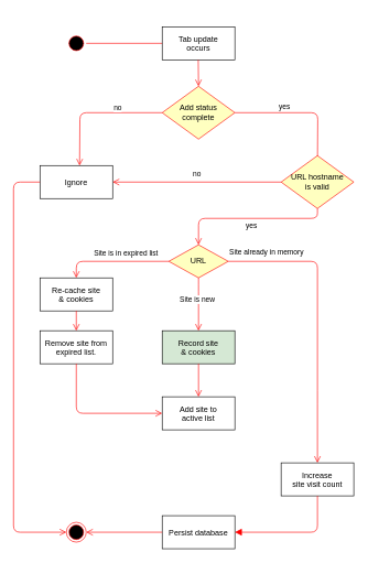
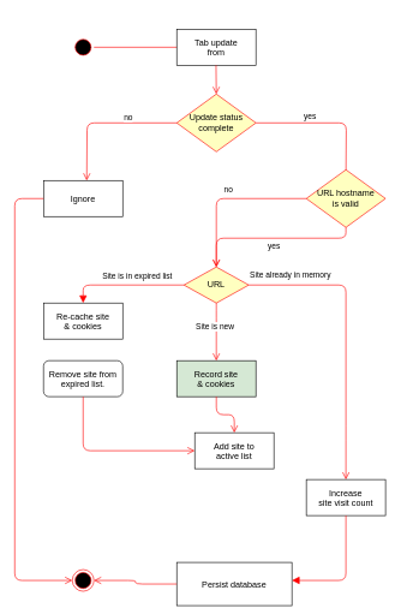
  <mxCell id="0" />
  <mxCell id="1" parent="0" />
  <mxCell id="2" value="" style="ellipse;shape=startState;fillColor=#000000;strokeColor=#ff0000;" parent="1" vertex="1"><mxGeometry x="100" y="50" width="30" height="30" as="geometry" /></mxCell>
  <mxCell id="3" value="" style="edgeStyle=elbowEdgeStyle;elbow=horizontal;verticalAlign=bottom;endArrow=open;endSize=8;strokeColor=#FF0000;endFill=1;rounded=0" parent="1" source="2" edge="1"><mxGeometry x="785" y="-192" as="geometry"><mxPoint x="299.828" y="40" as="targetPoint" /><Array as="points"><mxPoint x="300" y="20" /></Array></mxGeometry></mxCell>
- <mxCell id="4" value="Tab update&#10;occurs" style="" parent="1" vertex="1"><mxGeometry x="245" y="40" width="110" height="50" as="geometry" /></mxCell>
+ <mxCell id="4" value="Tab update&#10;from" style="" parent="1" vertex="1"><mxGeometry x="245" y="40" width="110" height="50" as="geometry" /></mxCell>
  <mxCell id="5" value="" style="edgeStyle=elbowEdgeStyle;elbow=horizontal;verticalAlign=bottom;endArrow=open;endSize=8;strokeColor=#FF0000;endFill=1;rounded=0" parent="1" edge="1"><mxGeometry x="784.58" y="-102" as="geometry"><mxPoint x="299.747" y="130" as="targetPoint" /><mxPoint x="299.58" y="90" as="sourcePoint" /></mxGeometry></mxCell>
- <mxCell id="6" value="Add status complete" style="rhombus;whiteSpace=wrap;html=1;fillColor=#ffffc0;strokeColor=#ff0000;" parent="1" vertex="1"><mxGeometry x="245" y="130" width="110" height="80" as="geometry" /></mxCell>
+ <mxCell id="6" value="Update status complete" style="rhombus;whiteSpace=wrap;html=1;fillColor=#ffffc0;strokeColor=#ff0000;" parent="1" vertex="1"><mxGeometry x="245" y="130" width="110" height="80" as="geometry" /></mxCell>
  <mxCell id="7" value="yes" style="edgeStyle=orthogonalEdgeStyle;html=1;align=left;verticalAlign=bottom;endArrow=open;endSize=8;strokeColor=#ff0000;" parent="1" source="6" edge="1"><mxGeometry x="-0.365" relative="1" as="geometry"><mxPoint x="480" y="250" as="targetPoint" /><mxPoint as="offset" /></mxGeometry></mxCell>
  <mxCell id="8" value="no" style="edgeStyle=orthogonalEdgeStyle;html=1;align=left;verticalAlign=top;endArrow=open;endSize=8;strokeColor=#ff0000;" parent="1" source="6" edge="1"><mxGeometry x="-0.268" y="-20" relative="1" as="geometry"><mxPoint x="120" y="250" as="targetPoint" /><mxPoint as="offset" /></mxGeometry></mxCell>
  <mxCell id="9" value="Ignore" style="" parent="1" vertex="1"><mxGeometry x="60" y="250" width="110" height="50" as="geometry" /></mxCell>
  <mxCell id="10" value="URL hostname&lt;br&gt;is valid" style="rhombus;whiteSpace=wrap;html=1;fillColor=#ffffc0;strokeColor=#ff0000;" parent="1" vertex="1"><mxGeometry x="425" y="235" width="110" height="80" as="geometry" /></mxCell>
- <mxCell id="11" value="no" style="edgeStyle=orthogonalEdgeStyle;html=1;align=left;verticalAlign=top;endArrow=open;endSize=8;strokeColor=#ff0000;" parent="1" source="10" target="9" edge="1"><mxGeometry x="0.059" y="-25" relative="1" as="geometry"><mxPoint x="200" y="409.97" as="targetPoint" /><mxPoint x="325.047" y="330.004" as="sourcePoint" /><mxPoint as="offset" /></mxGeometry></mxCell>
+ <mxCell id="11" value="no" style="edgeStyle=orthogonalEdgeStyle;html=1;align=left;verticalAlign=top;endArrow=open;endSize=8;strokeColor=#ff0000;" parent="1" source="10" target="14" edge="1"><mxGeometry x="0.059" y="-25" relative="1" as="geometry"><mxPoint x="200" y="409.97" as="targetPoint" /><mxPoint x="325.047" y="330.004" as="sourcePoint" /><mxPoint as="offset" /></mxGeometry></mxCell>
  <mxCell id="12" value="Re-cache site&#10;&amp; cookies" style="" parent="1" vertex="1"><mxGeometry x="60" y="420" width="110" height="50" as="geometry" /></mxCell>
  <mxCell id="13" value="yes" style="edgeStyle=orthogonalEdgeStyle;html=1;align=left;verticalAlign=bottom;endArrow=open;endSize=8;strokeColor=#ff0000;" parent="1" source="10" edge="1"><mxGeometry x="0.064" y="20" relative="1" as="geometry"><mxPoint x="300" y="370" as="targetPoint" /><mxPoint x="390.003" y="390.004" as="sourcePoint" /><mxPoint as="offset" /><Array as="points"><mxPoint x="480" y="330" /><mxPoint x="300" y="330" /></Array></mxGeometry></mxCell>
  <mxCell id="14" value="URL" style="rhombus;whiteSpace=wrap;html=1;fillColor=#ffffc0;strokeColor=#ff0000;" parent="1" vertex="1"><mxGeometry x="255" y="370" width="90" height="50" as="geometry" /></mxCell>
- <mxCell id="15" value="Site is in expired list" style="edgeStyle=orthogonalEdgeStyle;html=1;align=left;verticalAlign=top;endArrow=open;endSize=8;strokeColor=#ff0000;" parent="1" source="14" target="12" edge="1"><mxGeometry x="0.395" y="-25" relative="1" as="geometry"><mxPoint x="120" y="450" as="targetPoint" /><mxPoint x="30" y="450" as="sourcePoint" /><Array as="points"><mxPoint x="115" y="395" /></Array><mxPoint as="offset" /></mxGeometry></mxCell>
+ <mxCell id="15" value="Site is in expired list" style="edgeStyle=orthogonalEdgeStyle;html=1;align=left;verticalAlign=top;endArrow=block;endSize=8;strokeColor=#ff0000;" parent="1" source="14" target="12" edge="1"><mxGeometry x="0.395" y="-25" relative="1" as="geometry"><mxPoint x="120" y="450" as="targetPoint" /><mxPoint x="30" y="450" as="sourcePoint" /><Array as="points"><mxPoint x="115" y="395" /></Array><mxPoint as="offset" /></mxGeometry></mxCell>
  <mxCell id="16" value="Site already in memory" style="edgeStyle=orthogonalEdgeStyle;html=1;align=left;verticalAlign=bottom;endArrow=open;endSize=8;strokeColor=#ff0000;" parent="1" source="14" target="18" edge="1"><mxGeometry x="-1" y="5" relative="1" as="geometry"><mxPoint x="635" y="455" as="targetPoint" /><mxPoint x="635" y="425" as="sourcePoint" /><Array as="points"><mxPoint x="480" y="395" /><mxPoint x="480" y="600" /></Array><mxPoint as="offset" /></mxGeometry></mxCell>
  <mxCell id="17" value="Record site&#10;&amp; cookies" style="fillColor=#d5e8d4;" parent="1" vertex="1"><mxGeometry x="245" y="500" width="110" height="50" as="geometry" /></mxCell>
- <mxCell id="18" value="Increase&#10;site visit count" style="" parent="1" vertex="1"><mxGeometry x="425" y="700" width="110" height="50" as="geometry" /></mxCell>
- <mxCell id="19" value="Persist database" style="" parent="1" vertex="1"><mxGeometry x="245" y="780" width="110" height="50" as="geometry" /></mxCell>
+ <mxCell id="18" value="Increase&#10;site visit count" style="" parent="1" vertex="1"><mxGeometry x="425" y="665" width="110" height="50" as="geometry" /></mxCell>
+ <mxCell id="19" value="Persist database" style="" parent="1" vertex="1"><mxGeometry x="245" y="780" width="160" height="60" as="geometry" /></mxCell>
  <mxCell id="20" value="Site is new" style="edgeStyle=orthogonalEdgeStyle;html=1;align=left;verticalAlign=top;endArrow=open;endSize=8;strokeColor=#ff0000;" parent="1" source="14" target="17" edge="1"><mxGeometry x="-0.5" y="-30" relative="1" as="geometry"><mxPoint x="480" y="460" as="targetPoint" /><mxPoint x="615" y="395" as="sourcePoint" /><Array as="points"><mxPoint x="300" y="440" /><mxPoint x="300" y="440" /></Array><mxPoint as="offset" /></mxGeometry></mxCell>
- <mxCell id="21" value="Add site to &#10;active list" style="" parent="1" vertex="1"><mxGeometry x="245" y="600" width="110" height="50" as="geometry" /></mxCell>
+ <mxCell id="21" value="Add site to &#10;active list" style="" parent="1" vertex="1"><mxGeometry x="270" y="600" width="110" height="50" as="geometry" /></mxCell>
  <mxCell id="22" value="" style="edgeStyle=orthogonalEdgeStyle;html=1;align=left;verticalAlign=top;endArrow=open;endSize=8;strokeColor=#ff0000;" parent="1" source="17" target="21" edge="1"><mxGeometry x="-0.907" relative="1" as="geometry"><mxPoint x="479.76" y="500" as="targetPoint" /><mxPoint x="479.76" y="470" as="sourcePoint" /><Array as="points" /><mxPoint as="offset" /></mxGeometry></mxCell>
- <mxCell id="23" value="Remove site from&#10;expired list." style="" parent="1" vertex="1"><mxGeometry x="60" y="500" width="110" height="50" as="geometry" /></mxCell>
- <mxCell id="24" value="" style="edgeStyle=orthogonalEdgeStyle;html=1;align=left;verticalAlign=top;endArrow=open;endSize=8;strokeColor=#ff0000;" parent="1" source="12" target="23" edge="1"><mxGeometry x="-0.907" relative="1" as="geometry"><mxPoint x="120" y="500" as="targetPoint" /><mxPoint x="120" y="470" as="sourcePoint" /><Array as="points" /><mxPoint as="offset" /></mxGeometry></mxCell>
+ <mxCell id="23" value="Remove site from&#10;expired list." style="rounded=1;" parent="1" vertex="1"><mxGeometry x="60" y="500" width="110" height="50" as="geometry" /></mxCell>
  <mxCell id="25" value="" style="edgeStyle=orthogonalEdgeStyle;html=1;align=left;verticalAlign=top;endArrow=open;endSize=8;strokeColor=#ff0000;" parent="1" source="23" target="21" edge="1"><mxGeometry x="-0.907" relative="1" as="geometry"><mxPoint x="115" y="640" as="targetPoint" /><mxPoint x="115" y="550" as="sourcePoint" /><Array as="points"><mxPoint x="115" y="625" /></Array><mxPoint as="offset" /></mxGeometry></mxCell>
  <mxCell id="26" value="" style="edgeStyle=orthogonalEdgeStyle;html=1;align=left;verticalAlign=top;endArrow=block;endSize=8;strokeColor=#ff0000;" parent="1" source="18" target="19" edge="1"><mxGeometry x="-0.907" relative="1" as="geometry"><mxPoint x="479.71" y="800" as="targetPoint" /><mxPoint x="479.71" y="750" as="sourcePoint" /><Array as="points"><mxPoint x="480" y="805" /></Array><mxPoint as="offset" /></mxGeometry></mxCell>
  <mxCell id="27" value="" style="ellipse;html=1;shape=endState;fillColor=#000000;strokeColor=#ff0000;" parent="1" vertex="1"><mxGeometry x="100" y="790" width="30" height="30" as="geometry" /></mxCell>
  <mxCell id="28" value="" style="edgeStyle=orthogonalEdgeStyle;html=1;align=left;verticalAlign=top;endArrow=open;endSize=8;strokeColor=#ff0000;" parent="1" source="19" target="27" edge="1"><mxGeometry x="-0.907" relative="1" as="geometry"><mxPoint x="190" y="840" as="targetPoint" /><mxPoint x="190" y="790" as="sourcePoint" /><Array as="points" /><mxPoint as="offset" /></mxGeometry></mxCell>
  <mxCell id="29" value="" style="edgeStyle=orthogonalEdgeStyle;html=1;align=left;verticalAlign=top;endArrow=open;endSize=8;strokeColor=#ff0000;" parent="1" source="9" target="27" edge="1"><mxGeometry x="-0.907" relative="1" as="geometry"><mxPoint x="30" y="810" as="targetPoint" /><mxPoint x="20" y="430" as="sourcePoint" /><Array as="points"><mxPoint x="20" y="275" /><mxPoint x="20" y="805" /></Array><mxPoint as="offset" /></mxGeometry></mxCell>
